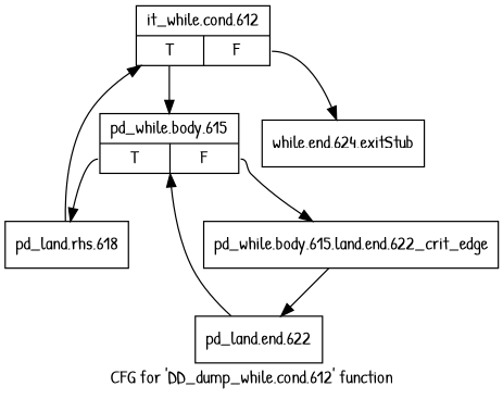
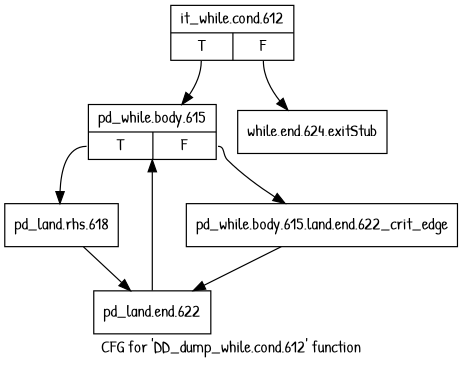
  digraph {
    fontname="Patrick Hand"
    label="CFG for 'DD_dump_while.cond.612' function"
    node [fontname="Patrick Hand" shape=record]
    edge [fontname="Patrick Hand"]
    n1 [label="{it_while.cond.612|{<s0>T|<s1>F}}"]
    n2 [label="{while.end.624.exitStub}"]
    n3 [label="{pd_while.body.615|{<s0>T|<s1>F}}"]
    n4 [label="{pd_land.rhs.618}"]
    n5 [label="{pd_while.body.615.land.end.622_crit_edge}"]
    n6 [label="{pd_land.end.622}"]
    n1 -> n2 [tailport=s1]
    n1 -> n3 [tailport=s0]
    n3 -> n4 [tailport=s0]
    n3 -> n5 [tailport=s1]
-   n4 -> n1
+   n4 -> n6
    n5 -> n6
    n6 -> n3
  }
